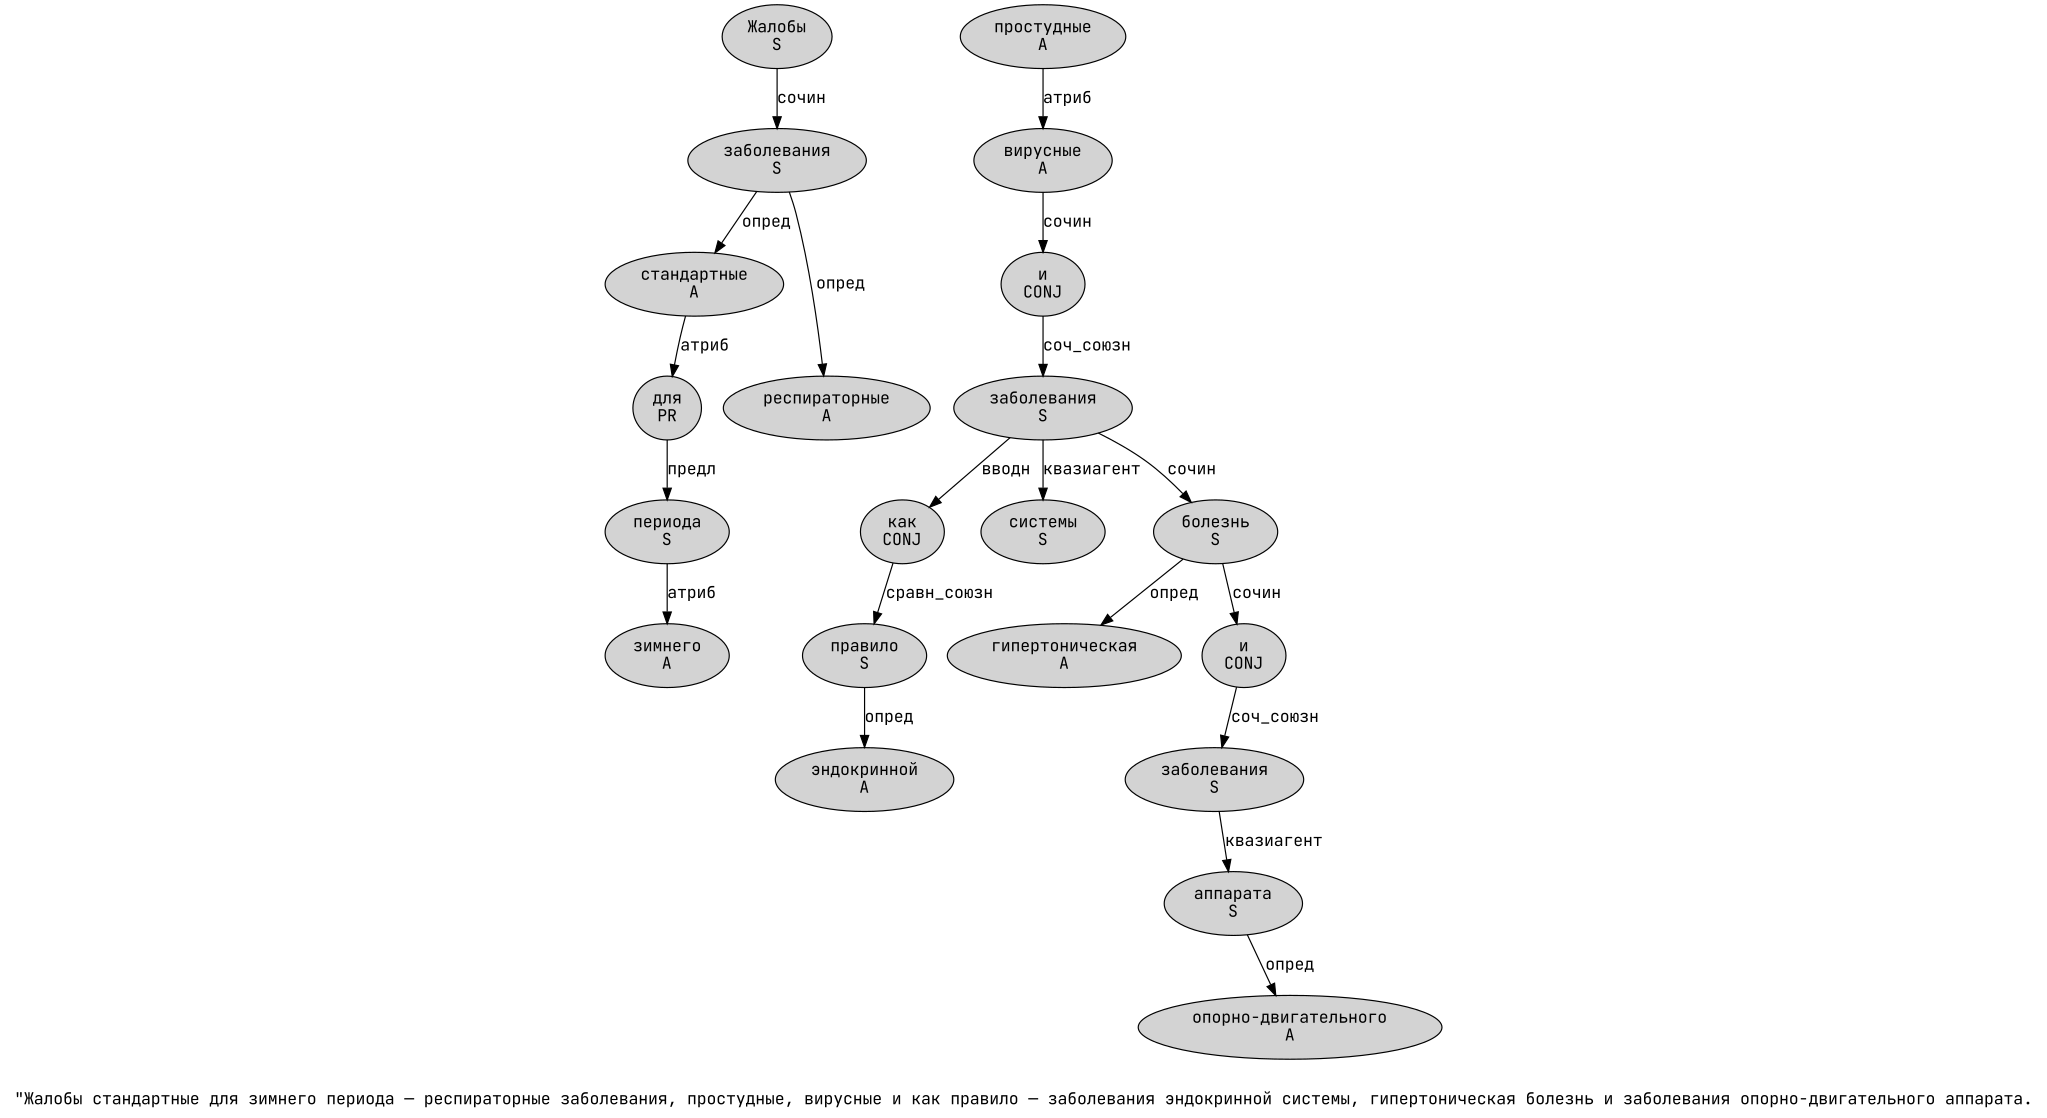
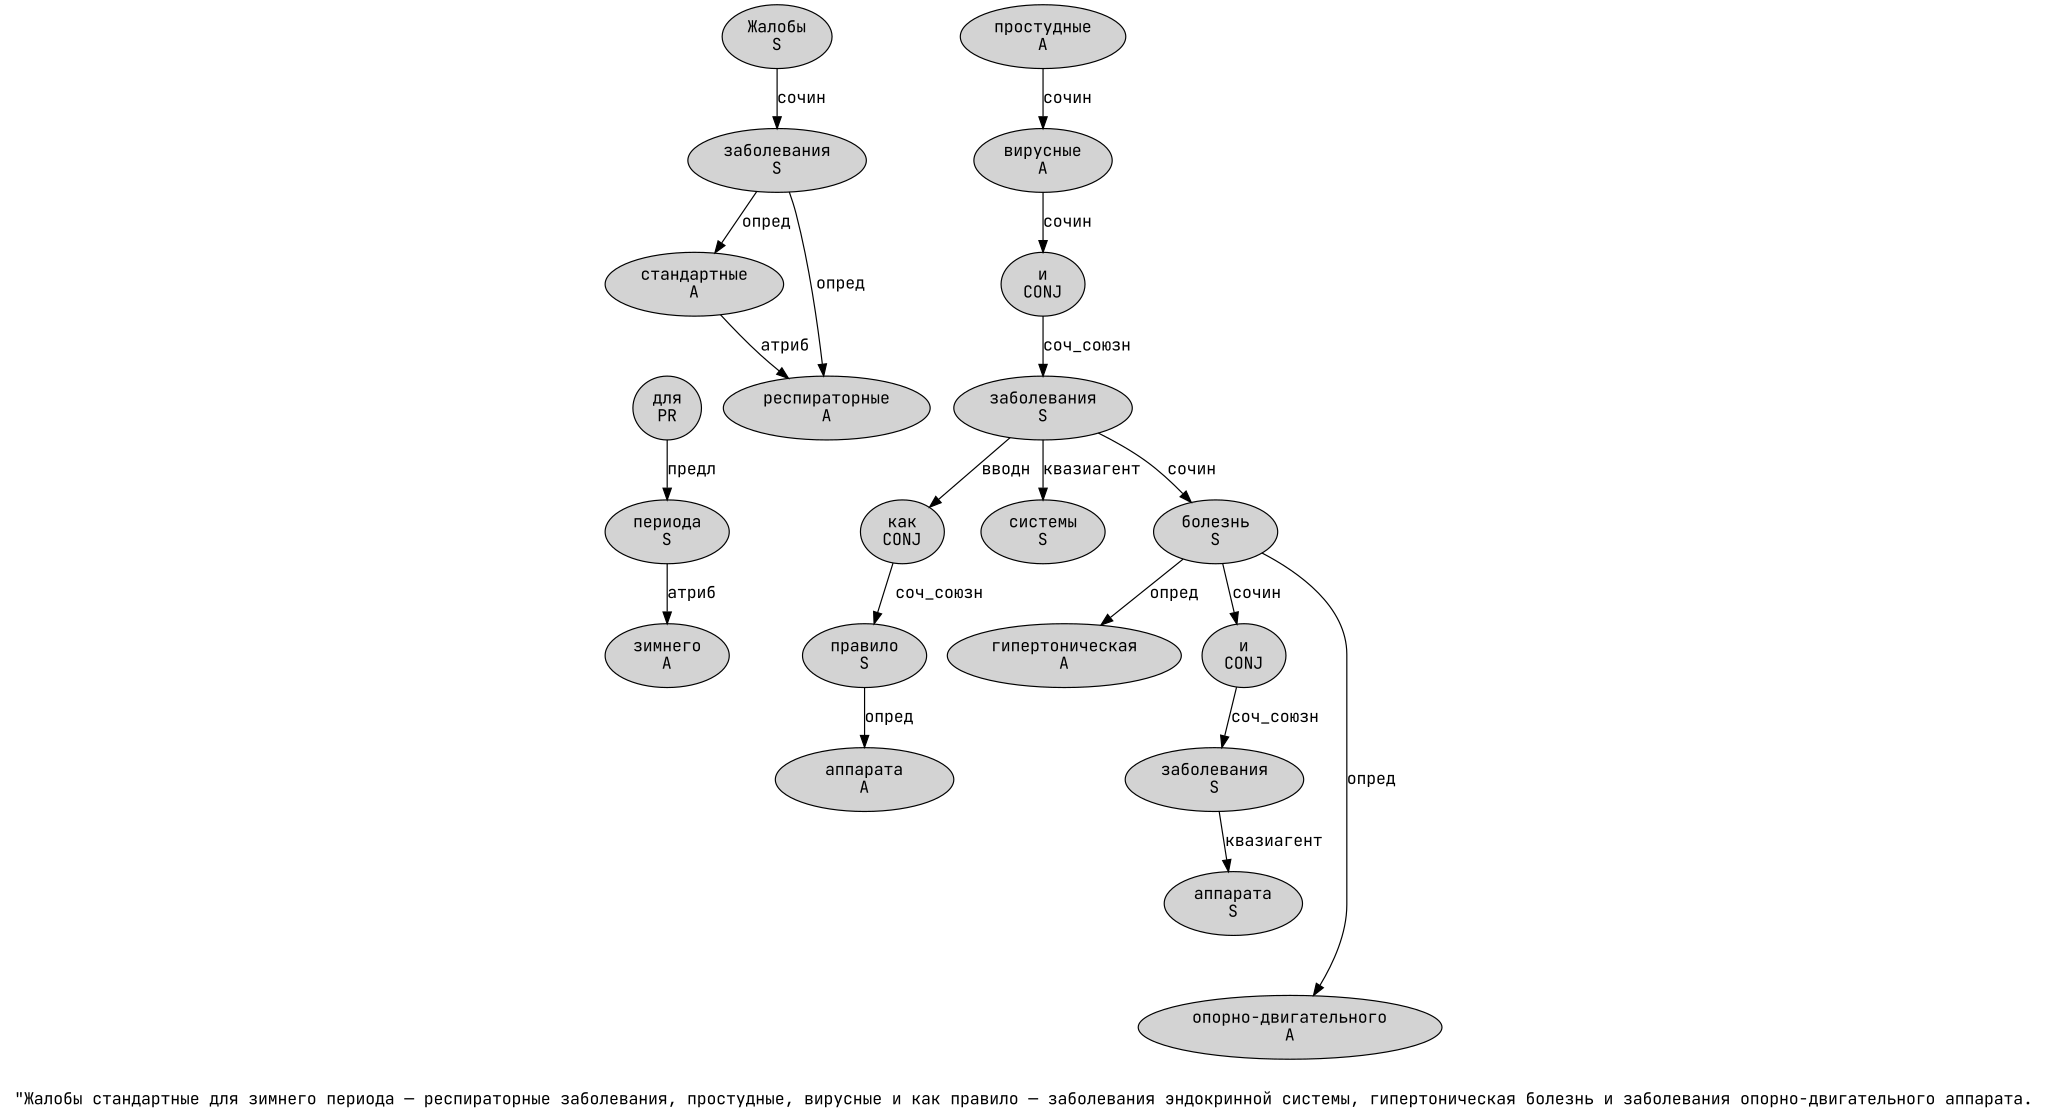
  digraph {
    fontname="JetBrains Mono"
    label="\"Жалобы стандартные для зимнего периода — респираторные заболевания, простудные, вирусные и как правило — заболевания эндокринной системы, гипертоническая болезнь и заболевания опорно-двигательного аппарата."
    node [fillcolor=lightgray fontname="JetBrains Mono" penwidth=1 shape=ellipse style=filled]
    edge [fontname="JetBrains Mono"]
    n1 [label="Жалобы\nS"]
    n2 [label="заболевания\nS"]
    n3 [label="стандартные\nA"]
    n4 [label="респираторные\nA"]
    n5 [label="для\nPR"]
    n6 [label="периода\nS"]
    n7 [label="зимнего\nA"]
    n8 [label="простудные\nA"]
    n9 [label="вирусные\nA"]
    n10 [label="и\nCONJ"]
    n11 [label="заболевания\nS"]
    n12 [label="как\nCONJ"]
    n13 [label="системы\nS"]
    n14 [label="болезнь\nS"]
    n15 [label="правило\nS"]
-   n16 [label="эндокринной\nA"]
+   n16 [label="аппарата\nA"]
    n17 [label="гипертоническая\nA"]
    n18 [label="и\nCONJ"]
    n19 [label="заболевания\nS"]
    n20 [label="аппарата\nS"]
    n21 [label="опорно-двигательного\nA"]
    n1 -> n2 [label="сочин"]
    n2 -> n3 [label="опред"]
    n2 -> n4 [label="опред"]
-   n3 -> n5 [label="атриб"]
+   n3 -> n4 [label="атриб"]
    n5 -> n6 [label="предл"]
    n6 -> n7 [label="атриб"]
-   n8 -> n9 [label="атриб"]
+   n8 -> n9 [label="сочин"]
    n9 -> n10 [label="сочин"]
    n10 -> n11 [label="соч_союзн"]
    n11 -> n12 [label="вводн"]
    n11 -> n13 [label="квазиагент"]
    n11 -> n14 [label="сочин"]
-   n12 -> n15 [label="сравн_союзн"]
+   n12 -> n15 [label="соч_союзн"]
    n14 -> n17 [label="опред"]
    n14 -> n18 [label="сочин"]
    n15 -> n16 [label="опред"]
    n18 -> n19 [label="соч_союзн"]
    n19 -> n20 [label="квазиагент"]
-   n20 -> n21 [label="опред"]
+   n14 -> n21 [label="опред"]
  }
